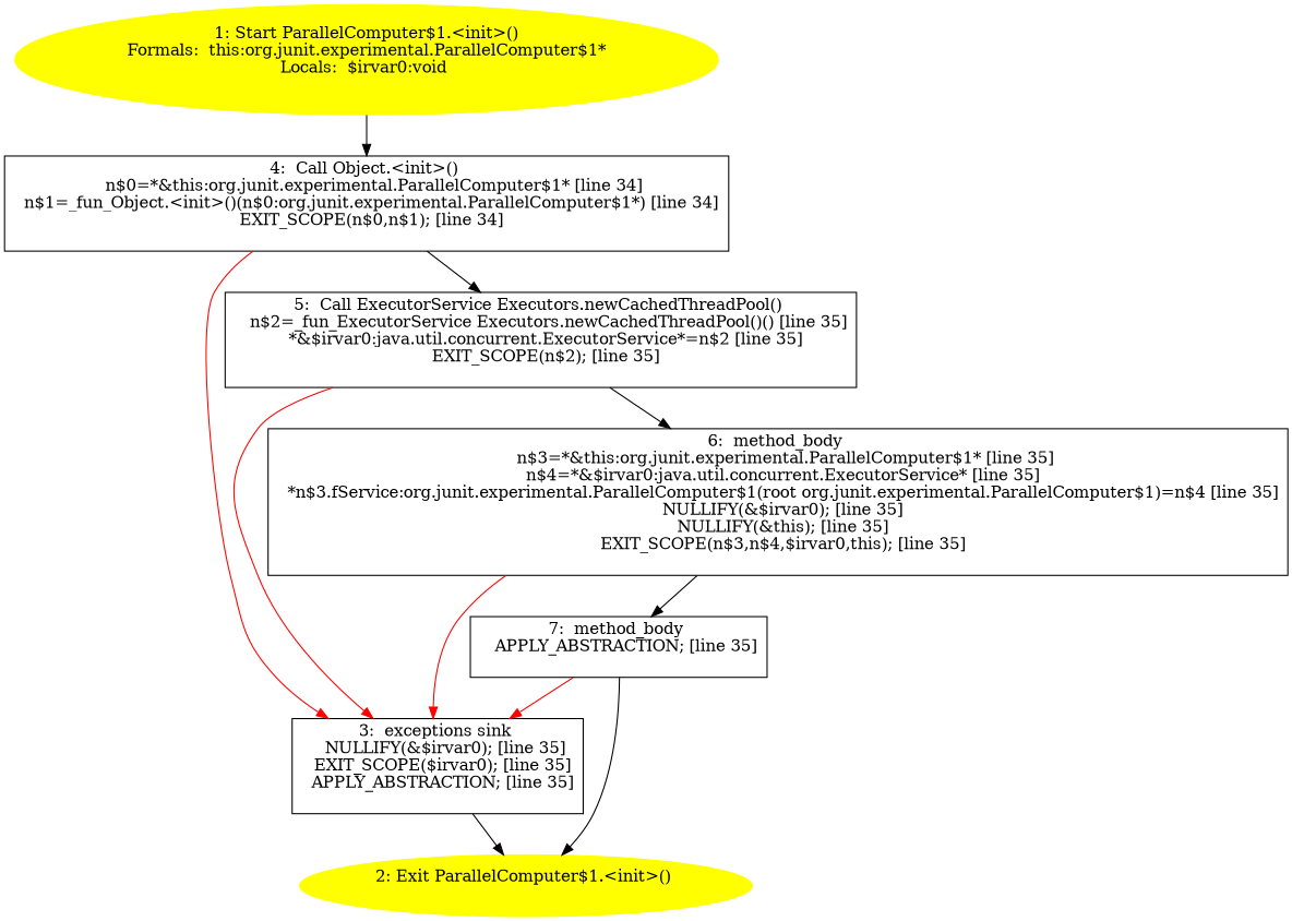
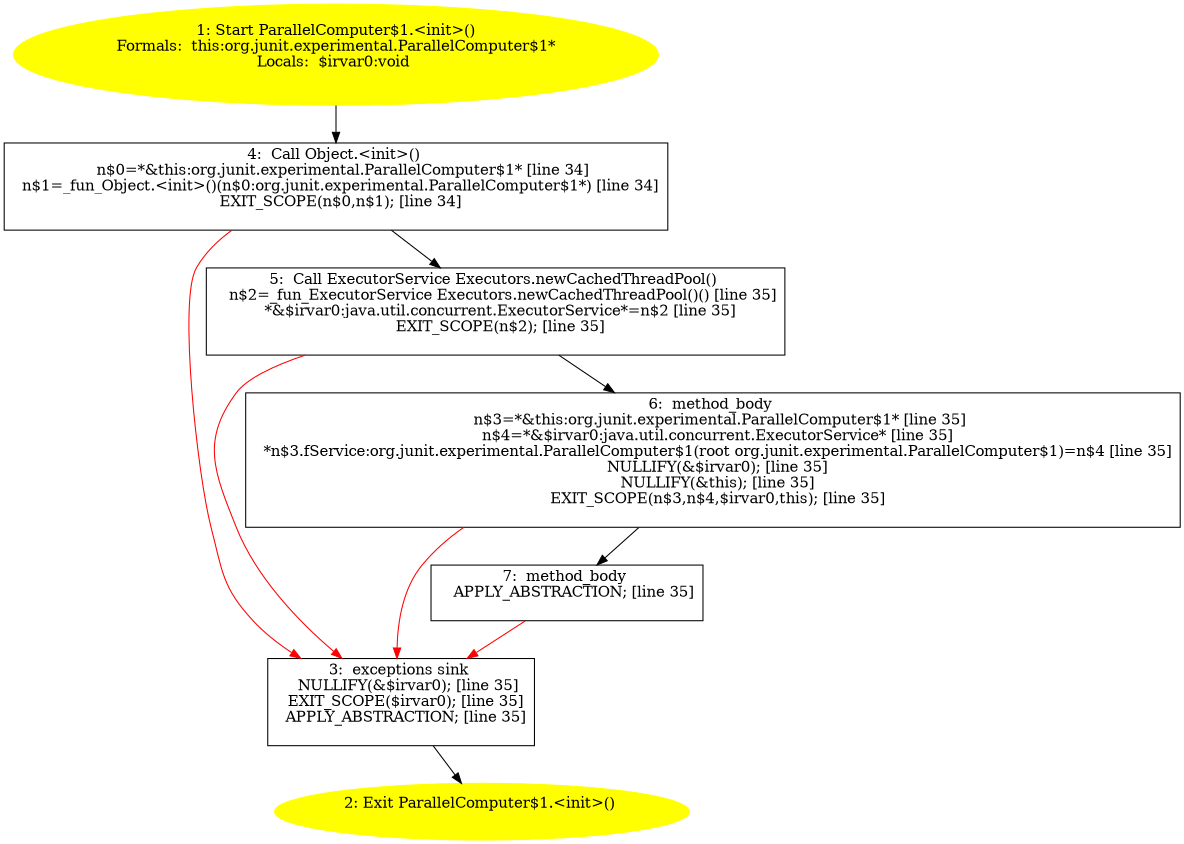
  digraph {
    node [shape=box]
    n1 [color=yellow label="1: Start ParallelComputer$1.<init>()\nFormals:  this:org.junit.experimental.ParallelComputer$1*\nLocals:  $irvar0:void \n  " style=filled shape=""]
    n2 [label="4:  Call Object.<init>() \n   n$0=*&this:org.junit.experimental.ParallelComputer$1* [line 34]\n  n$1=_fun_Object.<init>()(n$0:org.junit.experimental.ParallelComputer$1*) [line 34]\n  EXIT_SCOPE(n$0,n$1); [line 34]\n "]
    n3 [label="3:  exceptions sink \n   NULLIFY(&$irvar0); [line 35]\n  EXIT_SCOPE($irvar0); [line 35]\n  APPLY_ABSTRACTION; [line 35]\n "]
    n4 [label="5:  Call ExecutorService Executors.newCachedThreadPool() \n   n$2=_fun_ExecutorService Executors.newCachedThreadPool()() [line 35]\n  *&$irvar0:java.util.concurrent.ExecutorService*=n$2 [line 35]\n  EXIT_SCOPE(n$2); [line 35]\n "]
    n5 [color=yellow label="2: Exit ParallelComputer$1.<init>() \n  " style=filled shape=""]
    n6 [label="6:  method_body \n   n$3=*&this:org.junit.experimental.ParallelComputer$1* [line 35]\n  n$4=*&$irvar0:java.util.concurrent.ExecutorService* [line 35]\n  *n$3.fService:org.junit.experimental.ParallelComputer$1(root org.junit.experimental.ParallelComputer$1)=n$4 [line 35]\n  NULLIFY(&$irvar0); [line 35]\n  NULLIFY(&this); [line 35]\n  EXIT_SCOPE(n$3,n$4,$irvar0,this); [line 35]\n "]
    n7 [label="7:  method_body \n   APPLY_ABSTRACTION; [line 35]\n "]
    n1 -> n2
    n2 -> n3 [color=red]
    n2 -> n4
    n3 -> n5
    n4 -> n3 [color=red]
    n4 -> n6
    n6 -> n3 [color=red]
    n6 -> n7
    n7 -> n3 [color=red]
-   n7 -> n5
  }
